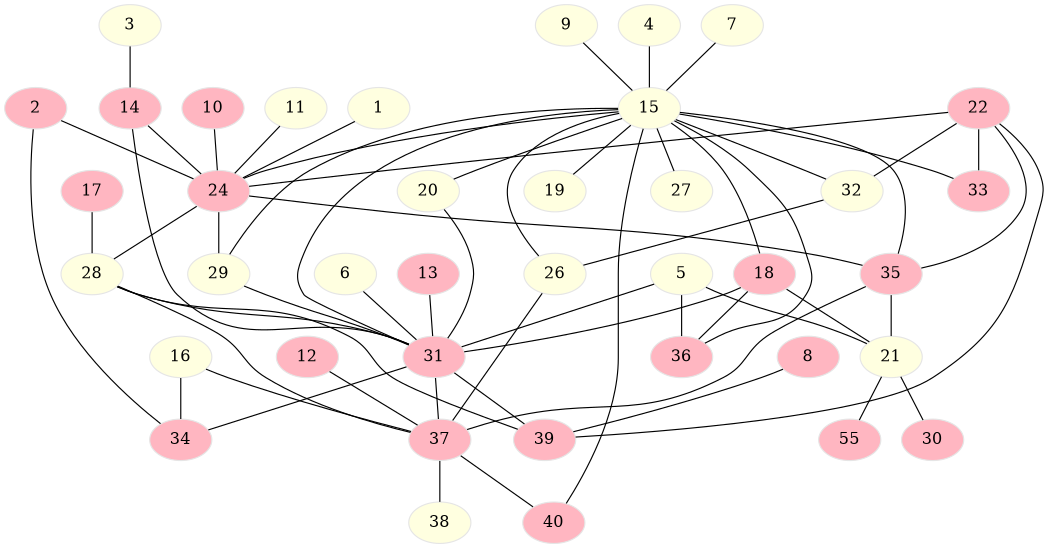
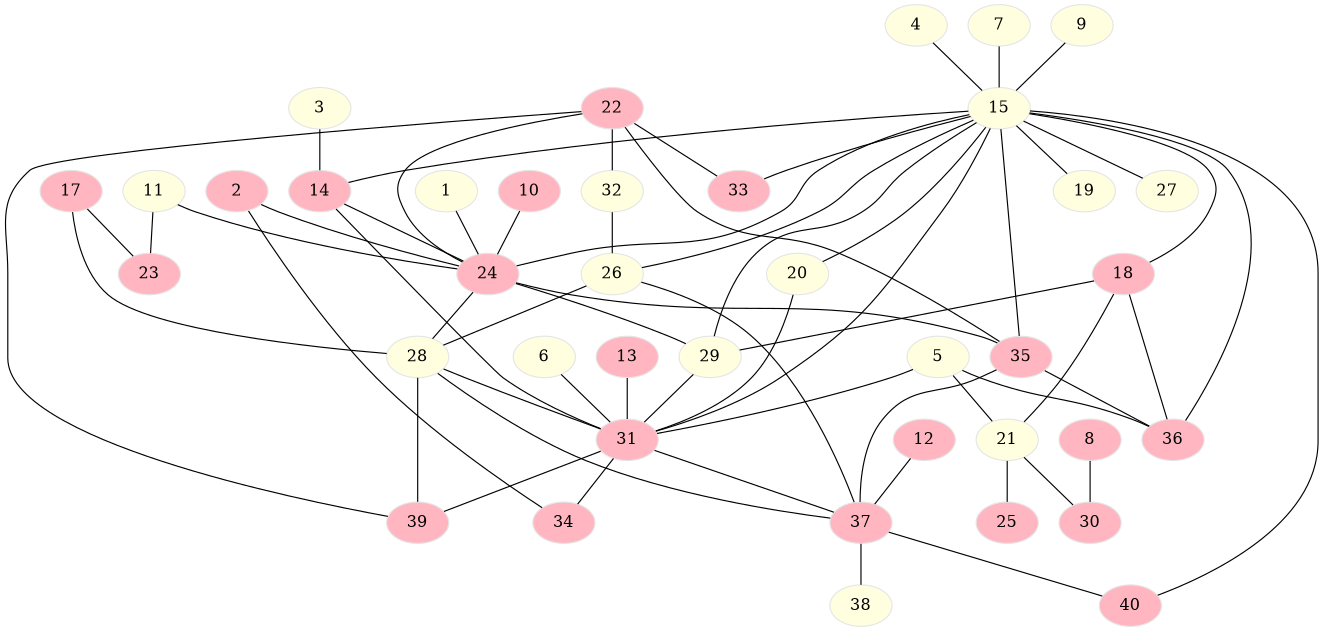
  graph {
    node [color=gray90 fillcolor=lightpink style=filled]
    edge [weight=1.0]
    1 [fillcolor=lightyellow]
    24
    29 [fillcolor=lightyellow]
    35
    28 [fillcolor=lightyellow]
    2
    34
    3 [fillcolor=lightyellow]
    14
    4 [fillcolor=lightyellow]
    15 [fillcolor=lightyellow]
    31
    36
    18
    19 [fillcolor=lightyellow]
    20 [fillcolor=lightyellow]
    26 [fillcolor=lightyellow]
    27 [fillcolor=lightyellow]
    32 [fillcolor=lightyellow]
    33
    40
    5 [fillcolor=lightyellow]
    21 [fillcolor=lightyellow]
-   25 [label=55]
+   25
    30
    39
    37
    6 [fillcolor=lightyellow]
    7 [fillcolor=lightyellow]
    8
    9 [fillcolor=lightyellow]
    10
    11 [fillcolor=lightyellow]
+   23
    12
    38 [fillcolor=lightyellow]
    13
-   16 [fillcolor=lightyellow]
    17
    22
    1 -- 24
    24 -- 29
    24 -- 35
    24 -- 28
    29 -- 31
-   35 -- 21
+   35 -- 36
    35 -- 37 [weight=2.0]
    28 -- 31
    28 -- 39
    28 -- 37
    2 -- 24
    2 -- 34
    3 -- 14
    14 -- 24
    14 -- 31
    4 -- 15
    15 -- 24
    15 -- 29
    15 -- 35 [weight=2.0]
    15 -- 31
    15 -- 36
    15 -- 18
    15 -- 19
    15 -- 20
    15 -- 26
    15 -- 27
-   15 -- 32
+   15 -- 14
    15 -- 33
    15 -- 40
    31 -- 34
    31 -- 39
    31 -- 37
-   18 -- 31
+   18 -- 29
    18 -- 36
    18 -- 21
    20 -- 31
+   26 -- 28 [weight=2.0]
    26 -- 37
    32 -- 26
    5 -- 31
    5 -- 36
    5 -- 21
    21 -- 25
    21 -- 30
    37 -- 40
    37 -- 38
    6 -- 31
    7 -- 15
-   8 -- 39
+   8 -- 30
    9 -- 15
    10 -- 24
    11 -- 24 [weight=2.0]
+   11 -- 23
    12 -- 37
    13 -- 31
-   16 -- 34
-   16 -- 37
    17 -- 28
+   17 -- 23
    22 -- 24
    22 -- 35
    22 -- 32
    22 -- 33
    22 -- 39
  }
